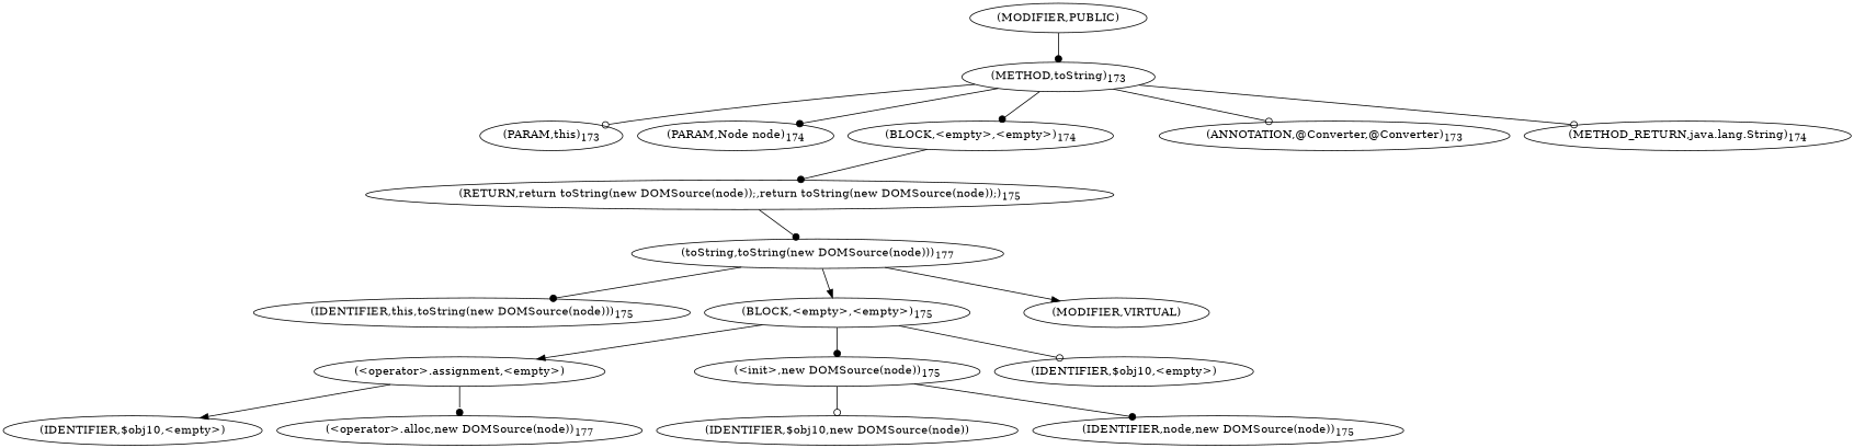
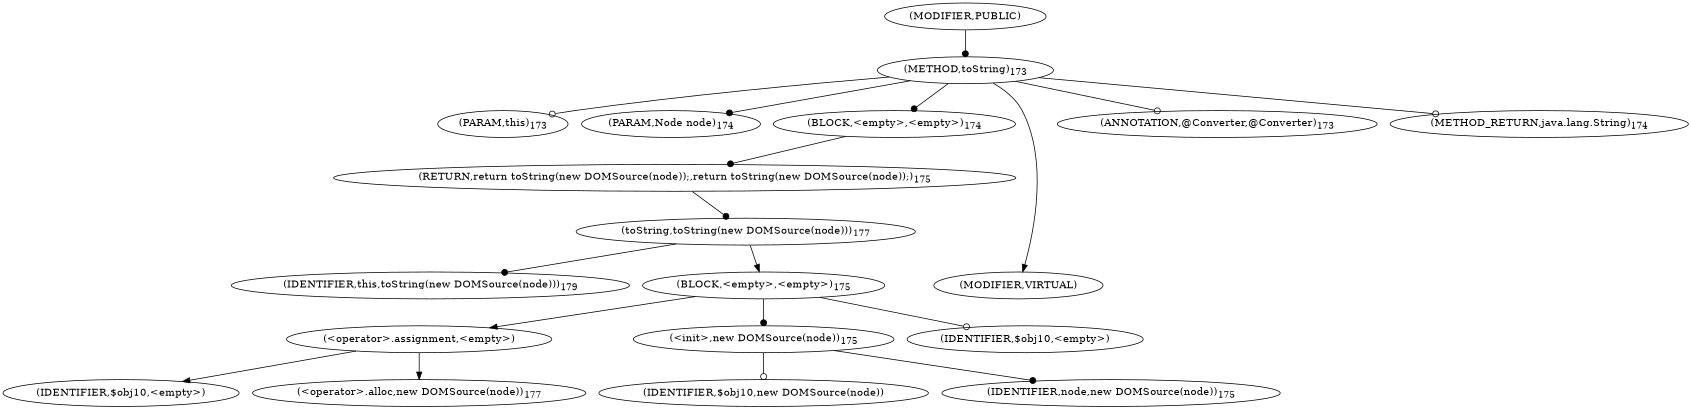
  digraph {
    edge [arrowhead=dot]
    n1 [label=<(METHOD,toString)<SUB>173</SUB>>]
    n2 [label=<(PARAM,this)<SUB>173</SUB>>]
    n3 [label=<(PARAM,Node node)<SUB>174</SUB>>]
    n4 [label=<(BLOCK,&lt;empty&gt;,&lt;empty&gt;)<SUB>174</SUB>>]
    n5 [label=<(MODIFIER,VIRTUAL)>]
    n6 [label=<(ANNOTATION,@Converter,@Converter)<SUB>173</SUB>>]
    n7 [label=<(METHOD_RETURN,java.lang.String)<SUB>174</SUB>>]
    n8 [label=<(RETURN,return toString(new DOMSource(node));,return toString(new DOMSource(node));)<SUB>175</SUB>>]
    n9 [label=<(MODIFIER,PUBLIC)>]
    n10 [label=<(toString,toString(new DOMSource(node)))<SUB>177</SUB>>]
-   n11 [label=<(IDENTIFIER,this,toString(new DOMSource(node)))<SUB>175</SUB>>]
+   n11 [label=<(IDENTIFIER,this,toString(new DOMSource(node)))<SUB>179</SUB>>]
    n12 [label=<(BLOCK,&lt;empty&gt;,&lt;empty&gt;)<SUB>175</SUB>>]
    n13 [label=<(&lt;operator&gt;.assignment,&lt;empty&gt;)>]
    n14 [label=<(&lt;init&gt;,new DOMSource(node))<SUB>175</SUB>>]
    n15 [label=<(IDENTIFIER,$obj10,&lt;empty&gt;)>]
    n16 [label=<(IDENTIFIER,$obj10,&lt;empty&gt;)>]
    n17 [label=<(&lt;operator&gt;.alloc,new DOMSource(node))<SUB>177</SUB>>]
    n18 [label=<(IDENTIFIER,$obj10,new DOMSource(node))>]
    n19 [label=<(IDENTIFIER,node,new DOMSource(node))<SUB>175</SUB>>]
    n1 -> n2 [arrowhead=odot]
    n1 -> n3
    n1 -> n4
-   n10 -> n5 [arrowhead=normal]
+   n1 -> n5 [arrowhead=normal]
    n1 -> n6 [arrowhead=odot]
    n1 -> n7 [arrowhead=odot]
    n4 -> n8
    n8 -> n10
    n9 -> n1
    n10 -> n11
    n10 -> n12 [arrowhead=normal]
    n12 -> n13 [arrowhead=normal]
    n12 -> n14
    n12 -> n15 [arrowhead=odot]
    n13 -> n16 [arrowhead=normal]
-   n13 -> n17
+   n13 -> n17 [arrowhead=normal]
    n14 -> n18 [arrowhead=odot]
    n14 -> n19
  }
